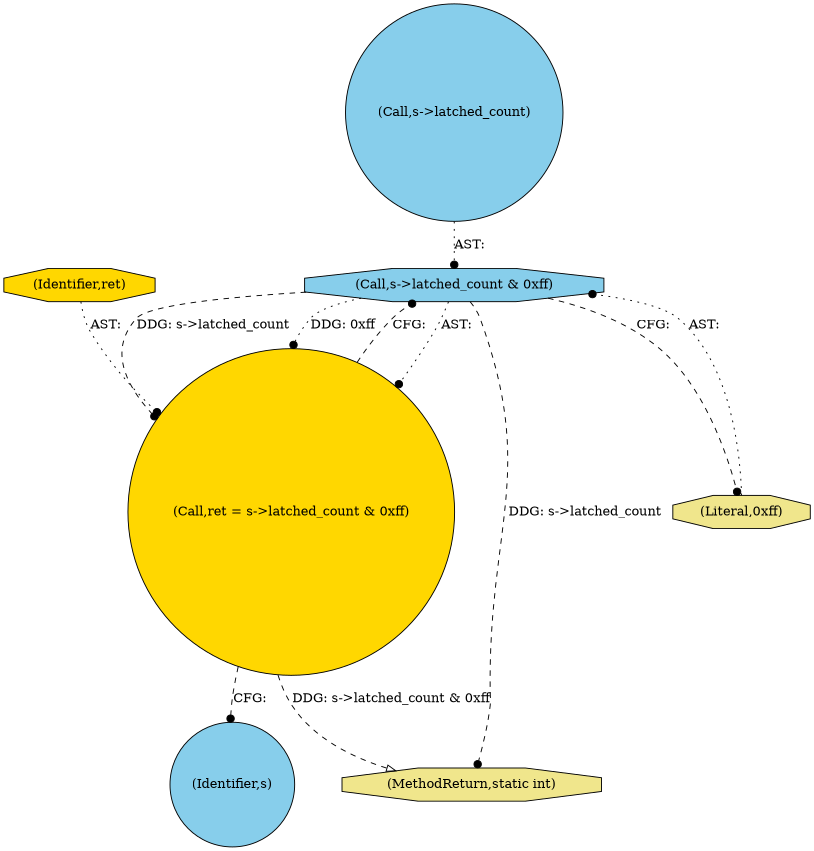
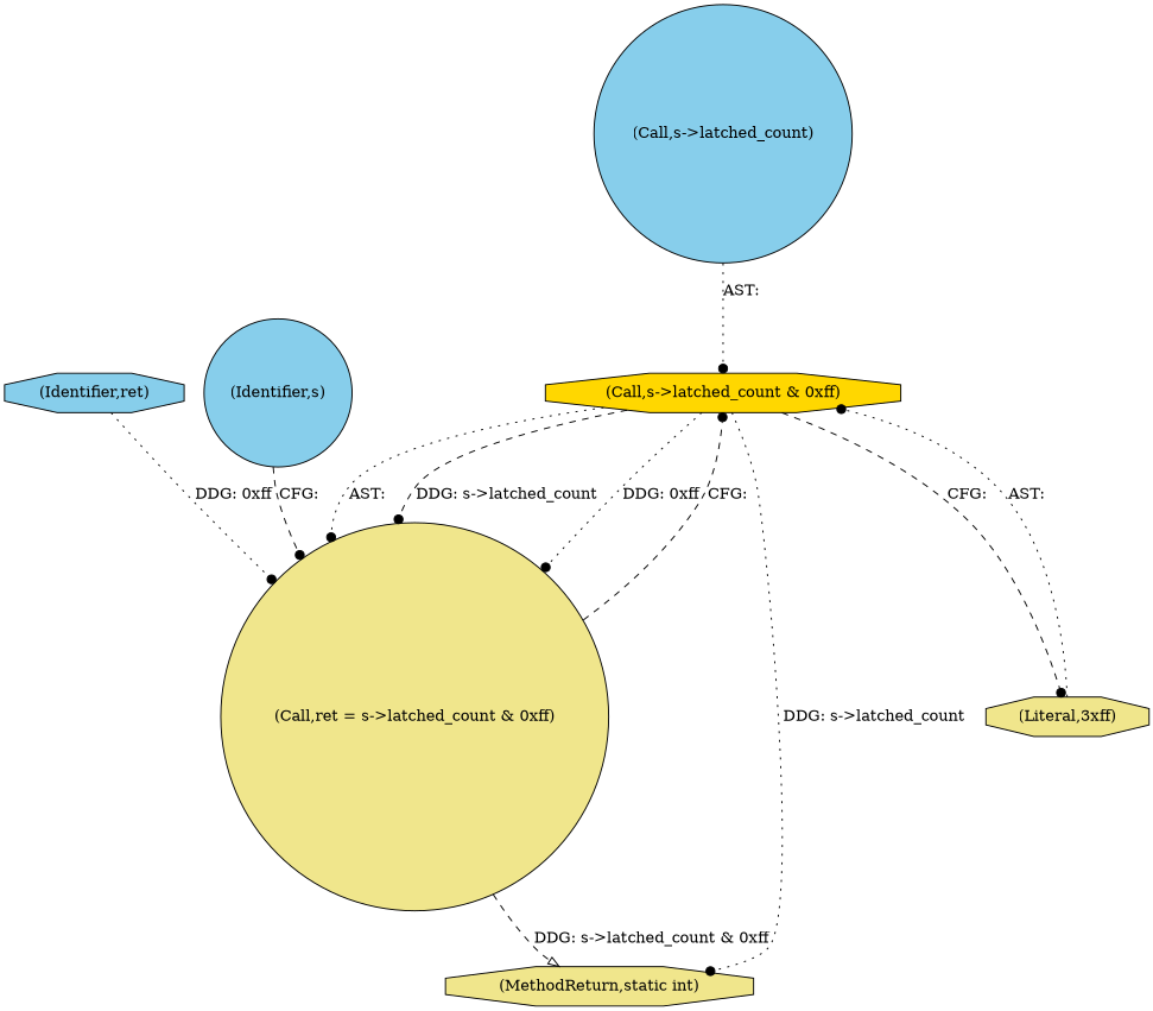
  digraph {
    node [fillcolor=khaki shape=octagon style=filled]
    edge [arrowhead=dot style=dotted]
-   n1 [fillcolor=skyblue label="(Call,s->latched_count & 0xff)"]
-   n2 [fillcolor=gold label="(Call,ret = s->latched_count & 0xff)" shape=circle]
+   n1 [fillcolor=gold label="(Call,s->latched_count & 0xff)"]
+   n2 [label="(Call,ret = s->latched_count & 0xff)" shape=circle]
    n3 [label="(MethodReturn,static int)"]
-   n4 [label="(Literal,0xff)"]
+   n4 [label="(Literal,3xff)"]
    n5 [fillcolor=skyblue label="(Call,s->latched_count)" shape=circle]
-   n6 [fillcolor=gold label="(Identifier,ret)"]
+   n6 [fillcolor=skyblue label="(Identifier,ret)"]
    n7 [fillcolor=skyblue label="(Identifier,s)" shape=circle]
    n1 -> n2 [label="AST: "]
    n1 -> n2 [label="DDG: s->latched_count" style=dashed]
    n1 -> n2 [label="DDG: 0xff"]
-   n1 -> n3 [label="DDG: s->latched_count" style=dashed]
+   n1 -> n3 [label="DDG: s->latched_count"]
    n1 -> n4 [label="CFG: " style=dashed]
    n2 -> n1 [label="CFG: " style=dashed]
    n2 -> n3 [arrowhead=onormal label="DDG: s->latched_count & 0xff" style=dashed]
    n4 -> n1 [label="AST: "]
    n5 -> n1 [label="AST: "]
-   n6 -> n2 [label="AST: "]
-   n2 -> n7 [label="CFG: " style=dashed]
+   n6 -> n2 [label="DDG: 0xff"]
+   n7 -> n2 [label="CFG: " style=dashed]
  }
